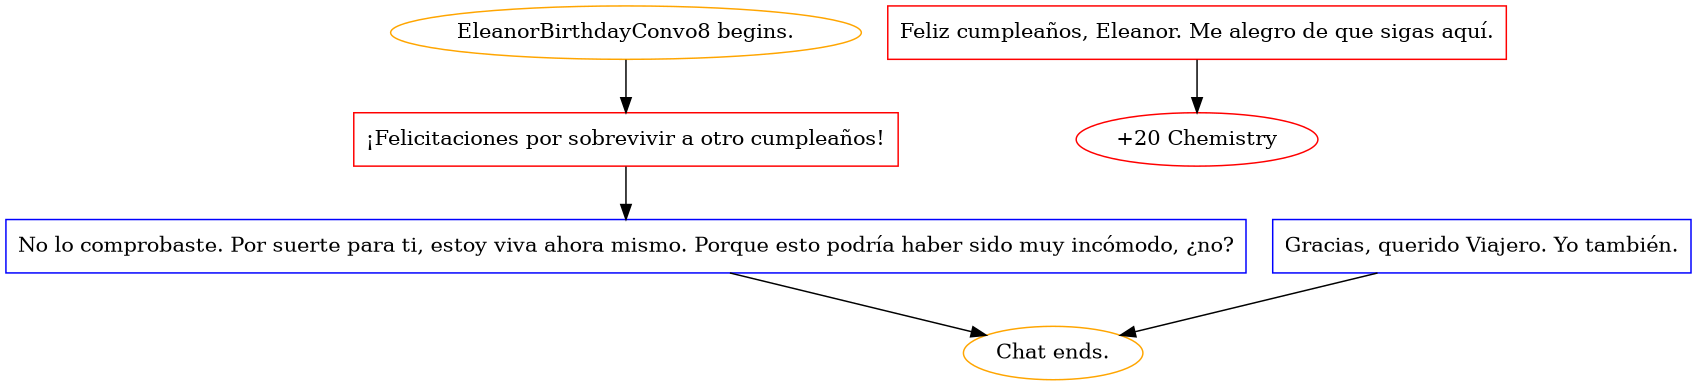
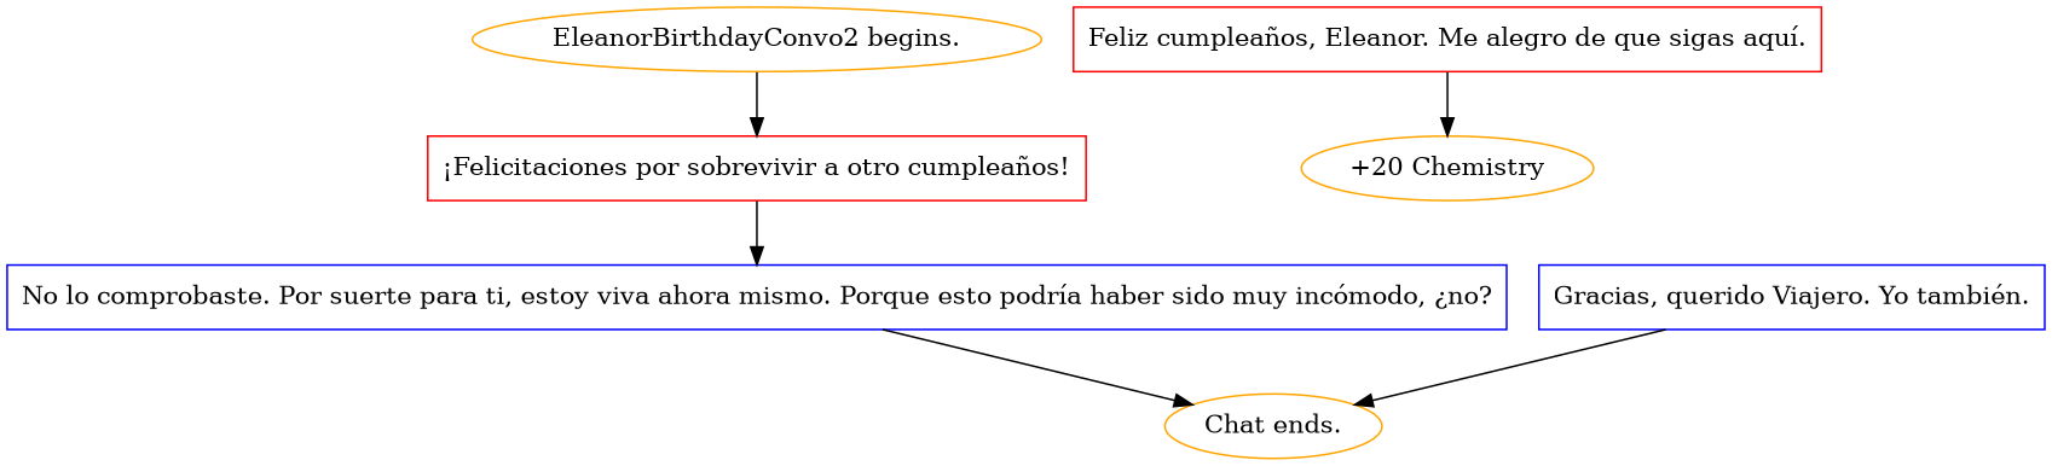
  digraph {
    node [color=orange shape=box]
-   "EleanorBirthdayConvo2 begins." [label="EleanorBirthdayConvo8 begins." shape=""]
+   "EleanorBirthdayConvo2 begins." [shape=""]
    n2 [color=red label="¡Felicitaciones por sobrevivir a otro cumpleaños!"]
    n3 [color=blue label="No lo comprobaste. Por suerte para ti, estoy viva ahora mismo. Porque esto podría haber sido muy incómodo, ¿no?"]
    n4 [color=red label="Feliz cumpleaños, Eleanor. Me alegro de que sigas aquí."]
-   n5 [color=red label="+20 Chemistry" shape=""]
+   n5 [label="+20 Chemistry" shape=""]
    "Chat ends." [shape=""]
    n7 [color=blue label="Gracias, querido Viajero. Yo también."]
    "EleanorBirthdayConvo2 begins." -> n2
    n2 -> n3
    n3 -> "Chat ends."
    n4 -> n5
    n7 -> "Chat ends."
  }
